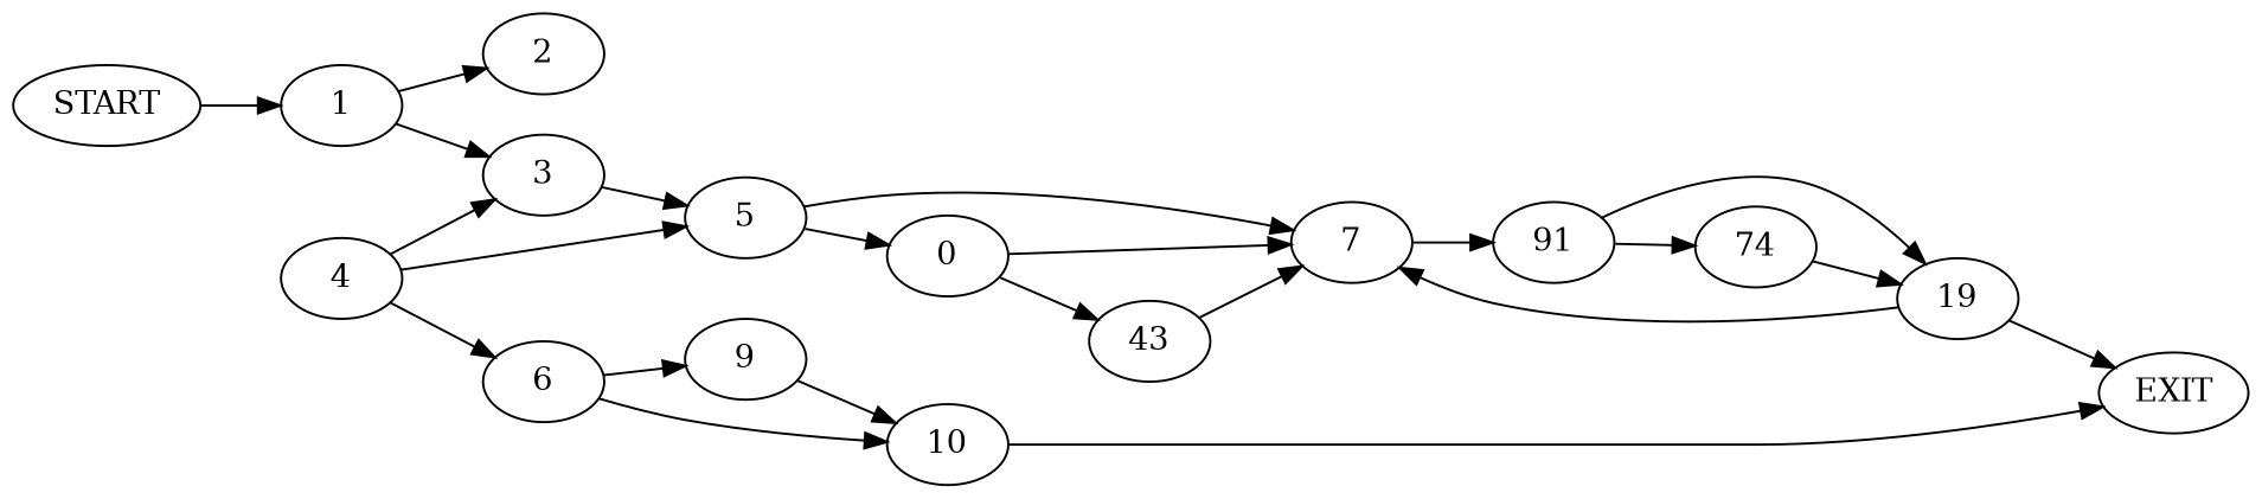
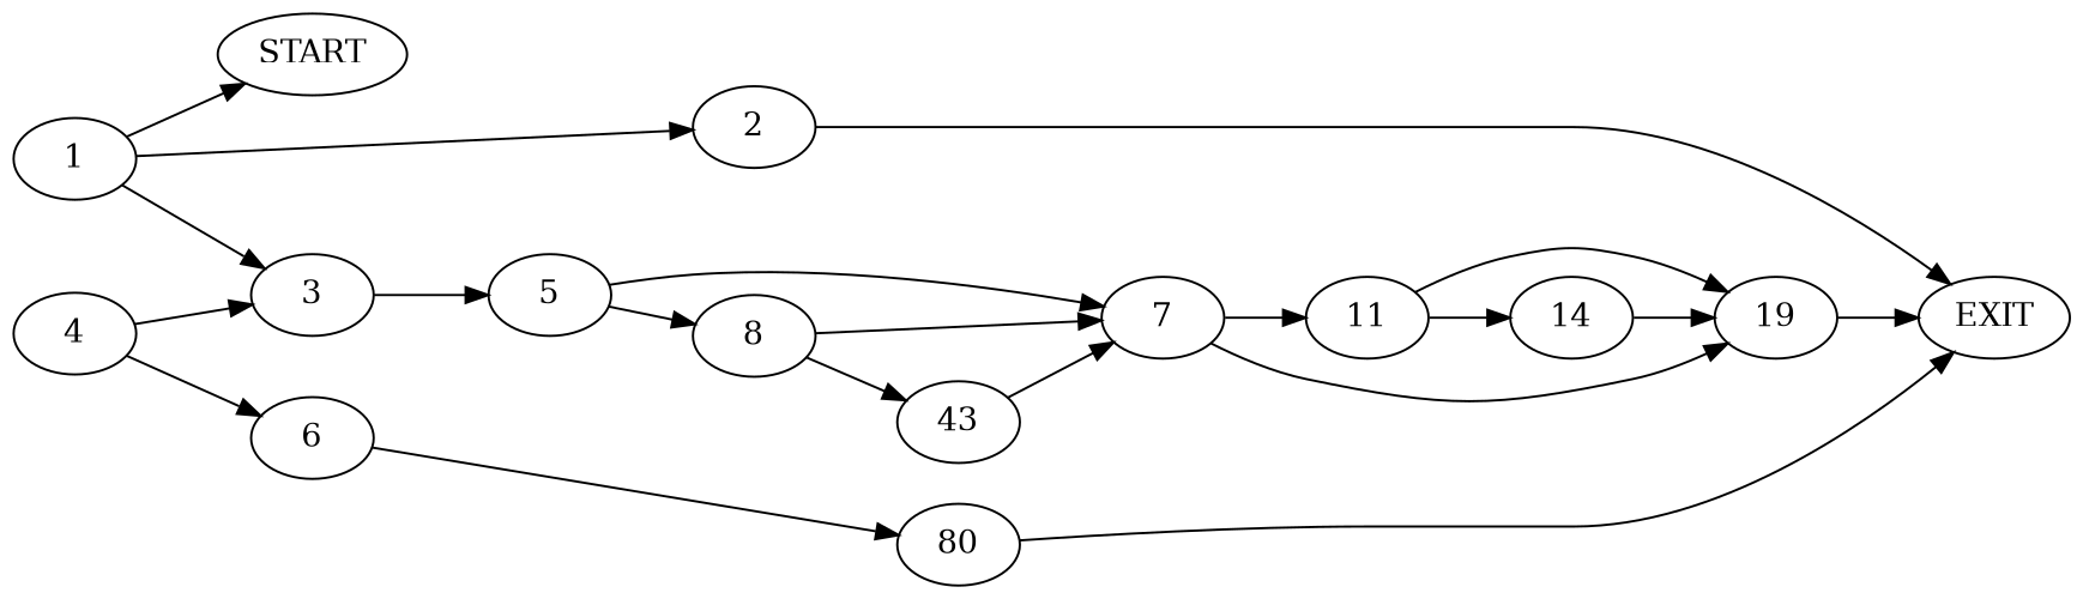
  digraph {
    rankdir=LR
    n1 [label=START]
    1
    2
    3
    n5 [label=EXIT]
    5
    4
    6
    7
-   8 [label=0]
-   9
-   10
-   11 [label=91]
+   8
+   10 [label=80]
+   11
    n14 [label=19]
    n15 [label=43]
-   14 [label=74]
-   n1 -> 1
+   14
+   1 -> n1
    1 -> 2
    1 -> 3
+   2 -> n5
    3 -> 5
    5 -> 7
    5 -> 8
    4 -> 3
-   4 -> 5
    4 -> 6
-   6 -> 9
    6 -> 10
    7 -> 11
-   n14 -> 7
+   7 -> n14
    8 -> 7
    8 -> n15
-   9 -> 10
    10 -> n5
    11 -> n14
    11 -> 14
    n14 -> n5
    n15 -> 7
    14 -> n14
  }
